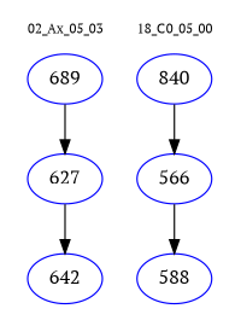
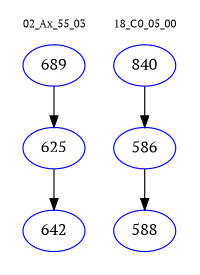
  digraph {
    fontname="PT Serif"
    node [color=blue fontname="PT Serif"]
    edge [color=black fontname="PT Serif"]
    n1 [label=689]
-   n2 [label=627]
+   n2 [label=625]
    n3 [label=642]
    n4 [label=840]
-   n5 [label=566]
+   n5 [label=586]
    n6 [label=588]
    subgraph cluster_1 {
      color=white
      fontsize=10
-     label="02_Ax_05_03"
+     label="02_Ax_55_03"
      n1
      n2
      n3
    }
    subgraph cluster_2 {
      color=white
      fontsize=10
      label="18_C0_05_00"
      n4
      n5
      n6
    }
    n1 -> n2
    n2 -> n3
    n4 -> n5
    n5 -> n6
  }
